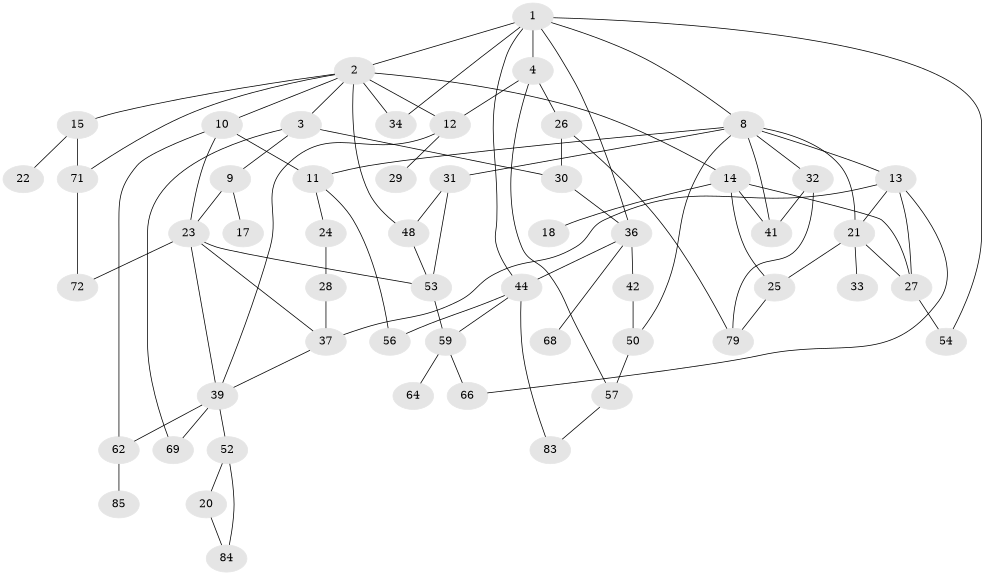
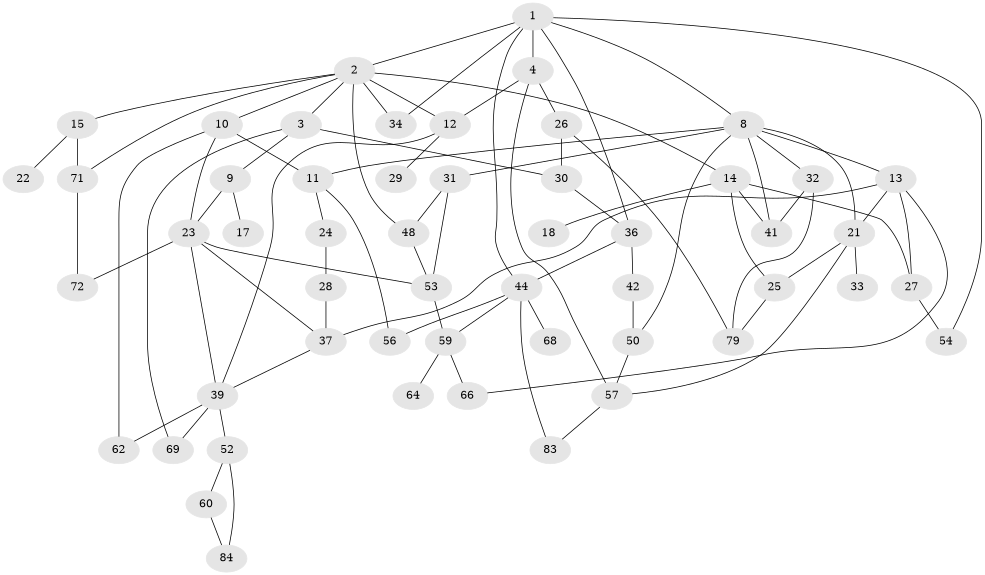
  graph {
    node [color=gray90 style=filled]
    1 [super="+5"]
    2 [super="+6"]
    4 [super="+7"]
    8 [super="+19"]
    34
    36 [super="+38"]
    44 [super="+67"]
    54
    3 [super="+63"]
    10 [super="+51"]
    12 [super="+16"]
    14 [super="+45"]
    15
    48 [super="+58"]
    71 [super="+86"]
    26 [super="+88"]
    57 [super="+74"]
    11
    13 [super="+46"]
    21 [super="+27"]
    31 [super="+47"]
    32
    41 [super="+76"]
    50
    42 [super="+89"]
    68
    56
    59 [super="+65"]
    83
    9 [super="+55"]
    30 [super="+35"]
    69 [super="+81"]
    23 [super="+78"]
    62 [super="+77"]
    29
    39 [super="+73"]
    n37 [label=27 super="+43"]
    18
    25
    22
    53 [super="+75"]
    72
    17
    79 [super="+87"]
    24
    37 [super="+70"]
    66 [super="+80"]
    33 [super="+49"]
-   85
    28 [super="+40"]
    52 [super="+82"]
-   60 [super="+61" label=20]
+   60 [super="+61"]
    84
    64
    1 -- 2
    1 -- 4
    1 -- 8
    1 -- 34
    1 -- 36
    1 -- 44
    1 -- 54
    2 -- 34
    2 -- 3
    2 -- 10
    2 -- 12
    2 -- 14
    2 -- 15
    2 -- 48
    2 -- 71
    4 -- 12
    4 -- 26
    4 -- 57
    8 -- 11
    8 -- 13
    8 -- 21
    8 -- 31
    8 -- 32
    8 -- 41
    8 -- 50
    36 -- 44
    36 -- 42
-   36 -- 68
+   44 -- 68
    44 -- 56
    44 -- 59
    44 -- 83
    3 -- 9
    3 -- 30
    3 -- 69
    10 -- 11
    10 -- 23
    10 -- 62
    12 -- 29
    12 -- 39
    14 -- 41
    14 -- n37
    14 -- 18
    14 -- 25
    15 -- 71
    15 -- 22
    48 -- 53
    71 -- 72
    26 -- 30
    26 -- 79
    57 -- 83
    11 -- 56
    11 -- 24
    13 -- 21 [weight=2]
    13 -- n37
    13 -- 37
    13 -- 66
-   21 -- n37
+   21 -- 57
    21 -- 25
    21 -- 33
    31 -- 48
    31 -- 53
    32 -- 41
    32 -- 79
    50 -- 57
    42 -- 50
    59 -- 66
    59 -- 64
    9 -- 23 [weight=2]
    9 -- 17
    30 -- 36
    23 -- 39
    23 -- 53
    23 -- 72
    23 -- 37
-   62 -- 85
    39 -- 69
    39 -- 62
    39 -- 52
    n37 -- 54
    25 -- 79
    53 -- 59
    24 -- 28
    37 -- 39
    28 -- 37
    52 -- 60
    52 -- 84
    60 -- 84
  }
